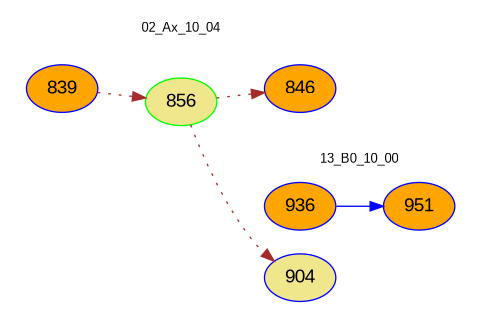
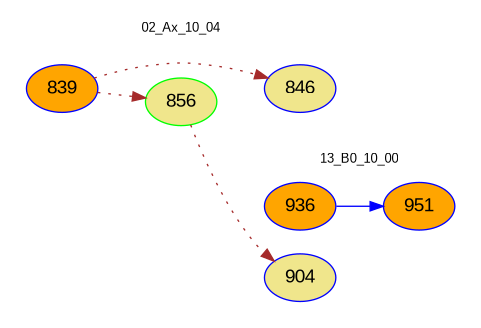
  digraph {
    fontname="Liberation Sans"
    rankdir=LR
    node [color=blue fillcolor=orange fontname="Liberation Sans" style=filled]
    edge [color=brown fontname="Liberation Sans" style=dotted]
    n1 [label=839]
-   n2 [label=846]
+   n2 [fillcolor=khaki label=846]
    n3 [color=green fillcolor=khaki label=856]
    n4 [label=936]
    n5 [fillcolor=khaki label=904]
    n6 [label=951]
    subgraph cluster_1 {
      color=white
      fontsize=10
      label="02_Ax_10_04"
      n1
      n2
      n3
    }
    subgraph cluster_2 {
      color=white
      fontsize=10
      label="13_B0_10_00"
      n4
      n5
      n6
    }
-   n3 -> n2
+   n1 -> n2
    n1 -> n3
    n3 -> n5
    n4 -> n6 [color=blue style=solid]
  }
